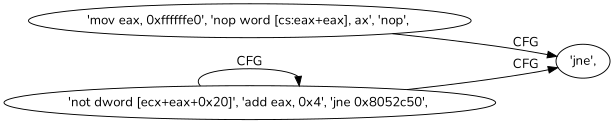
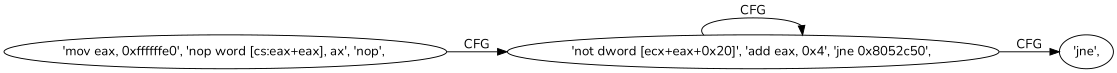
  digraph {
    fontname=Nunito
    rankdir=LR
    node [fontname=Nunito]
    edge [fontname=Nunito]
    n1 [label="'mov eax, 0xffffffe0', 'nop word [cs:eax+eax], ax', 'nop', "]
    n2 [label="'not dword [ecx+eax+0x20]', 'add eax, 0x4', 'jne 0x8052c50', "]
    n3 [label="'jne',"]
-   n1 -> n3 [label=CFG]
+   n1 -> n2 [label=CFG]
    n2 -> n2 [label=CFG]
    n2 -> n3 [label=CFG]
  }
